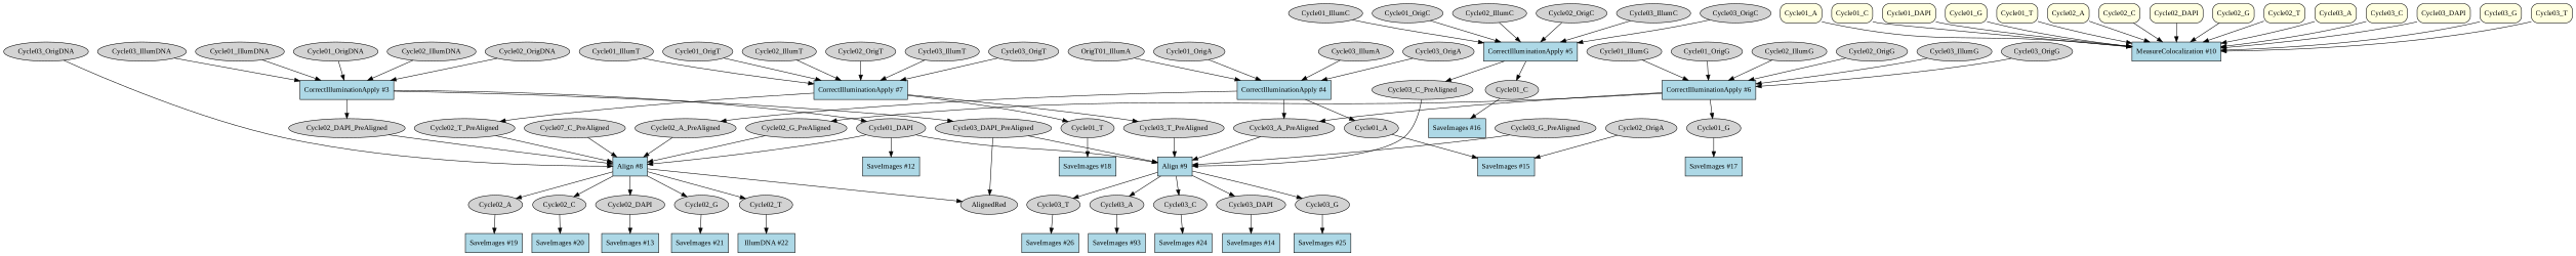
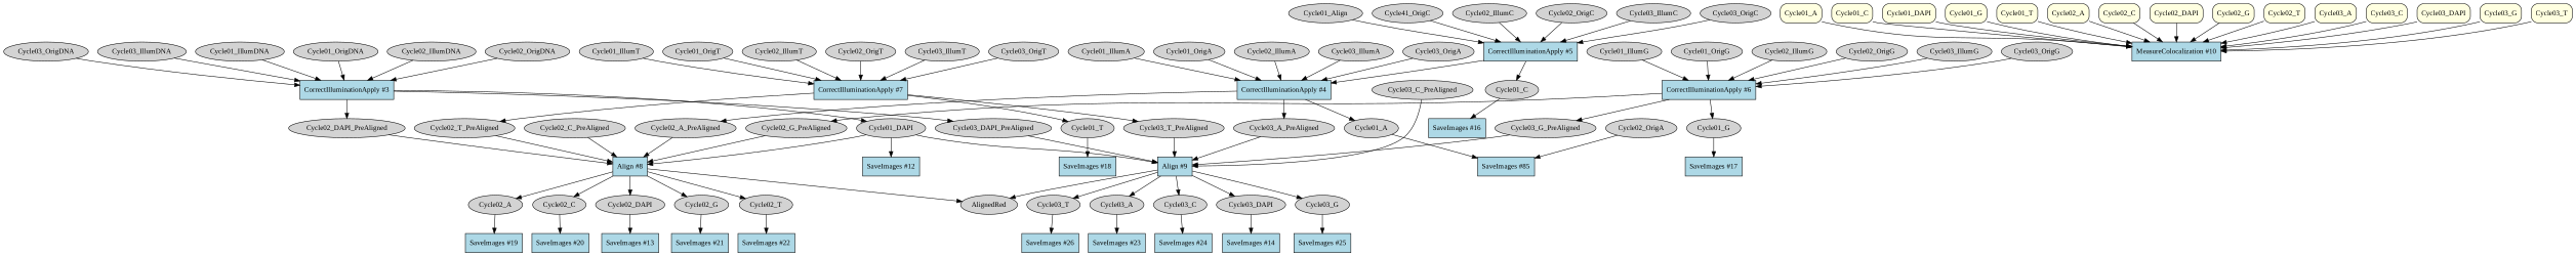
  strict digraph {
    fontname="Liberation Serif"
    node [fillcolor=lightgray fontname="Liberation Serif" shape=ellipse style=filled type=image]
    edge [fontname="Liberation Serif" type=image_input]
    n1 [enabled=True fillcolor=lightblue label="Align #8" module_name=Align module_num=8 original_num=8 shape=box stable_id=Align_c87d29c5 type=module]
    n2 [label=AlignedRed]
    n3 [label=Cycle02_A]
    n4 [label=Cycle02_C]
    n5 [label=Cycle02_DAPI]
    n6 [label=Cycle02_G]
    n7 [label=Cycle02_T]
    n8 [enabled=True fillcolor=lightblue label="SaveImages #19" module_name=SaveImages module_num=19 original_num=19 shape=box stable_id=SaveImages_98c6b944 type=module]
    n9 [enabled=True fillcolor=lightblue label="SaveImages #20" module_name=SaveImages module_num=20 original_num=20 shape=box stable_id=SaveImages_3e73a5fc type=module]
    n10 [enabled=True fillcolor=lightblue label="SaveImages #13" module_name=SaveImages module_num=13 original_num=13 shape=box stable_id=SaveImages_da4f7355 type=module]
    n11 [enabled=True fillcolor=lightblue label="SaveImages #21" module_name=SaveImages module_num=21 original_num=21 shape=box stable_id=SaveImages_1d2254df type=module]
-   n12 [enabled=True fillcolor=lightblue label="IllumDNA #22" module_name=SaveImages module_num=22 original_num=22 shape=box stable_id=SaveImages_9623dab3 type=module]
+   n12 [enabled=True fillcolor=lightblue label="SaveImages #22" module_name=SaveImages module_num=22 original_num=22 shape=box stable_id=SaveImages_9623dab3 type=module]
    n13 [enabled=True fillcolor=lightblue label="Align #9" module_name=Align module_num=9 original_num=9 shape=box stable_id=Align_ff1ad860 type=module]
    n14 [label=Cycle03_A]
    n15 [label=Cycle03_C]
    n16 [label=Cycle03_DAPI]
    n17 [label=Cycle03_G]
    n18 [label=Cycle03_T]
-   n19 [enabled=True fillcolor=lightblue label="SaveImages #93" module_name=SaveImages module_num=23 original_num=23 shape=box stable_id=SaveImages_44109d5e type=module]
+   n19 [enabled=True fillcolor=lightblue label="SaveImages #23" module_name=SaveImages module_num=23 original_num=23 shape=box stable_id=SaveImages_44109d5e type=module]
    n20 [enabled=True fillcolor=lightblue label="SaveImages #24" module_name=SaveImages module_num=24 original_num=24 shape=box stable_id=SaveImages_edddf53c type=module]
    n21 [enabled=True fillcolor=lightblue label="SaveImages #14" module_name=SaveImages module_num=14 original_num=14 shape=box stable_id=SaveImages_6b824f00 type=module]
    n22 [enabled=True fillcolor=lightblue label="SaveImages #25" module_name=SaveImages module_num=25 original_num=25 shape=box stable_id=SaveImages_fc367667 type=module]
    n23 [enabled=True fillcolor=lightblue label="SaveImages #26" module_name=SaveImages module_num=26 original_num=26 shape=box stable_id=SaveImages_562684a2 type=module]
    n24 [enabled=True fillcolor=lightblue label="CorrectIlluminationApply #7" module_name=CorrectIlluminationApply module_num=7 original_num=7 shape=box stable_id=CorrectIlluminationApply_3f3ac328 type=module]
    n25 [label=Cycle01_T]
    n26 [label=Cycle02_T_PreAligned]
    n27 [label=Cycle03_T_PreAligned]
    n28 [enabled=True fillcolor=lightblue label="SaveImages #18" module_name=SaveImages module_num=18 original_num=18 shape=box stable_id=SaveImages_f969c759 type=module]
    n29 [enabled=True fillcolor=lightblue label="CorrectIlluminationApply #3" module_name=CorrectIlluminationApply module_num=3 original_num=3 shape=box stable_id=CorrectIlluminationApply_6693d935 type=module]
    n30 [label=Cycle01_DAPI]
    n31 [label=Cycle02_DAPI_PreAligned]
    n32 [label=Cycle03_DAPI_PreAligned]
    n33 [enabled=True fillcolor=lightblue label="SaveImages #12" module_name=SaveImages module_num=12 original_num=12 shape=box stable_id=SaveImages_d78caa2d type=module]
    n34 [enabled=True fillcolor=lightblue label="CorrectIlluminationApply #6" module_name=CorrectIlluminationApply module_num=6 original_num=6 shape=box stable_id=CorrectIlluminationApply_6f8592bf type=module]
    n35 [label=Cycle01_G]
    n36 [label=Cycle02_G_PreAligned]
    n37 [label=Cycle03_G_PreAligned]
    n38 [enabled=True fillcolor=lightblue label="SaveImages #17" module_name=SaveImages module_num=17 original_num=17 shape=box stable_id=SaveImages_45602cf7 type=module]
    n39 [enabled=True fillcolor=lightblue label="CorrectIlluminationApply #4" module_name=CorrectIlluminationApply module_num=4 original_num=4 shape=box stable_id=CorrectIlluminationApply_97f026c5 type=module]
    n40 [label=Cycle01_A]
    n41 [label=Cycle02_A_PreAligned]
    n42 [label=Cycle03_A_PreAligned]
-   n43 [enabled=True fillcolor=lightblue label="SaveImages #15" module_name=SaveImages module_num=15 original_num=15 shape=box stable_id=SaveImages_22b01a44 type=module]
+   n43 [enabled=True fillcolor=lightblue label="SaveImages #85" module_name=SaveImages module_num=15 original_num=15 shape=box stable_id=SaveImages_22b01a44 type=module]
    n44 [enabled=True fillcolor=lightblue label="CorrectIlluminationApply #5" module_name=CorrectIlluminationApply module_num=5 original_num=5 shape=box stable_id=CorrectIlluminationApply_dce4df48 type=module]
    n45 [label=Cycle01_C]
    n46 [label=Cycle03_C_PreAligned]
    n47 [enabled=True fillcolor=lightblue label="SaveImages #16" module_name=SaveImages module_num=16 original_num=16 shape=box stable_id=SaveImages_45c9c944 type=module]
-   n48 [label=Cycle07_C_PreAligned]
+   n48 [label=Cycle02_C_PreAligned]
    n49 [enabled=True fillcolor=lightblue label="MeasureColocalization #10" module_name=MeasureColocalization module_num=10 original_num=10 shape=box stable_id=MeasureColocalization_2afc5a2d type=module]
-   n50 [label=OrigT01_IllumA]
-   n51 [label=Cycle01_IllumC]
+   n50 [label=Cycle01_IllumA]
+   n51 [label=Cycle01_Align]
    n52 [label=Cycle01_IllumDNA]
    n53 [label=Cycle01_IllumG]
    n54 [label=Cycle01_IllumT]
    n55 [label=Cycle01_OrigA]
-   n56 [label=Cycle01_OrigC]
+   n56 [label=Cycle41_OrigC]
    n57 [label=Cycle01_OrigDNA]
    n58 [label=Cycle01_OrigG]
    n59 [label=Cycle01_OrigT]
+   n60 [label=Cycle02_IllumA]
    n61 [label=Cycle02_IllumC]
    n62 [label=Cycle02_IllumDNA]
    n63 [label=Cycle02_IllumG]
    n64 [label=Cycle02_IllumT]
    n65 [label=Cycle02_OrigA]
    n66 [label=Cycle02_OrigC]
    n67 [label=Cycle02_OrigDNA]
    n68 [label=Cycle02_OrigG]
    n69 [label=Cycle02_OrigT]
    n70 [label=Cycle03_IllumA]
    n71 [label=Cycle03_IllumC]
    n72 [label=Cycle03_IllumDNA]
    n73 [label=Cycle03_IllumG]
    n74 [label=Cycle03_IllumT]
    n75 [label=Cycle03_OrigA]
    n76 [label=Cycle03_OrigC]
    n77 [label=Cycle03_OrigDNA]
    n78 [label=Cycle03_OrigG]
    n79 [label=Cycle03_OrigT]
    n80 [fillcolor=lightyellow label=Cycle01_A shape=box style="filled,rounded" type=image_list]
    n81 [fillcolor=lightyellow label=Cycle01_C shape=box style="filled,rounded" type=image_list]
    n82 [fillcolor=lightyellow label=Cycle01_DAPI shape=box style="filled,rounded" type=image_list]
    n83 [fillcolor=lightyellow label=Cycle01_G shape=box style="filled,rounded" type=image_list]
    n84 [fillcolor=lightyellow label=Cycle01_T shape=box style="filled,rounded" type=image_list]
    n85 [fillcolor=lightyellow label=Cycle02_A shape=box style="filled,rounded" type=image_list]
    n86 [fillcolor=lightyellow label=Cycle02_C shape=box style="filled,rounded" type=image_list]
    n87 [fillcolor=lightyellow label=Cycle02_DAPI shape=box style="filled,rounded" type=image_list]
    n88 [fillcolor=lightyellow label=Cycle02_G shape=box style="filled,rounded" type=image_list]
    n89 [fillcolor=lightyellow label=Cycle02_T shape=box style="filled,rounded" type=image_list]
    n90 [fillcolor=lightyellow label=Cycle03_A shape=box style="filled,rounded" type=image_list]
    n91 [fillcolor=lightyellow label=Cycle03_C shape=box style="filled,rounded" type=image_list]
    n92 [fillcolor=lightyellow label=Cycle03_DAPI shape=box style="filled,rounded" type=image_list]
    n93 [fillcolor=lightyellow label=Cycle03_G shape=box style="filled,rounded" type=image_list]
    n94 [fillcolor=lightyellow label=Cycle03_T shape=box style="filled,rounded" type=image_list]
    n1 -> n2 [type=image_output]
    n1 -> n3 [type=image_output]
    n1 -> n4 [type=image_output]
    n1 -> n5 [type=image_output]
    n1 -> n6 [type=image_output]
    n1 -> n7 [type=image_output]
    n3 -> n8
    n4 -> n9
    n5 -> n10
    n6 -> n11
    n7 -> n12
-   n32 -> n2 [type=image_output]
+   n13 -> n2 [type=image_output]
    n13 -> n14 [type=image_output]
    n13 -> n15 [type=image_output]
    n13 -> n16 [type=image_output]
    n13 -> n17 [type=image_output]
    n13 -> n18 [type=image_output]
    n14 -> n19
    n15 -> n20
    n16 -> n21
    n17 -> n22
    n18 -> n23
    n24 -> n25 [type=image_output]
    n24 -> n26 [type=image_output]
    n24 -> n27 [type=image_output]
    n25 -> n28
    n26 -> n1
    n27 -> n13
    n29 -> n30 [type=image_output]
    n29 -> n31 [type=image_output]
    n29 -> n32 [type=image_output]
    n30 -> n1
    n30 -> n13
    n30 -> n33
    n31 -> n1
    n32 -> n13
    n34 -> n35 [type=image_output]
    n34 -> n36 [type=image_output]
-   n34 -> n42 [type=image_output]
+   n34 -> n37 [type=image_output]
    n35 -> n38
    n36 -> n1
    n37 -> n13
    n39 -> n40 [type=image_output]
    n39 -> n41 [type=image_output]
    n39 -> n42 [type=image_output]
    n40 -> n43
    n41 -> n1
    n42 -> n13
    n44 -> n45 [type=image_output]
-   n44 -> n46 [type=image_output]
+   n44 -> n39 [type=image_output]
    n45 -> n47
    n46 -> n13
    n48 -> n1
    n50 -> n39
    n51 -> n44
    n52 -> n29
    n53 -> n34
    n54 -> n24
    n55 -> n39
    n56 -> n44
    n57 -> n29
    n58 -> n34
    n59 -> n24
+   n60 -> n39
    n61 -> n44
    n62 -> n29
    n63 -> n34
    n64 -> n24
    n65 -> n43
    n66 -> n44
    n67 -> n29
    n68 -> n34
    n69 -> n24
    n70 -> n39
    n71 -> n44
    n72 -> n29
    n73 -> n34
    n74 -> n24
    n75 -> n39
    n76 -> n44
-   n77 -> n1
+   n77 -> n29
    n78 -> n34
    n79 -> n24
    n80 -> n49 [type=image_list_input]
    n81 -> n49 [type=image_list_input]
    n82 -> n49 [type=image_list_input]
    n83 -> n49 [type=image_list_input]
    n84 -> n49 [type=image_list_input]
    n85 -> n49 [type=image_list_input]
    n86 -> n49 [type=image_list_input]
    n87 -> n49 [type=image_list_input]
    n88 -> n49 [type=image_list_input]
    n89 -> n49 [type=image_list_input]
    n90 -> n49 [type=image_list_input]
    n91 -> n49 [type=image_list_input]
    n92 -> n49 [type=image_list_input]
    n93 -> n49 [type=image_list_input]
    n94 -> n49 [type=image_list_input]
  }
